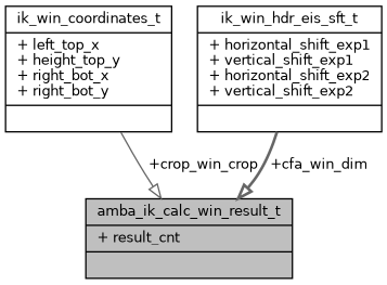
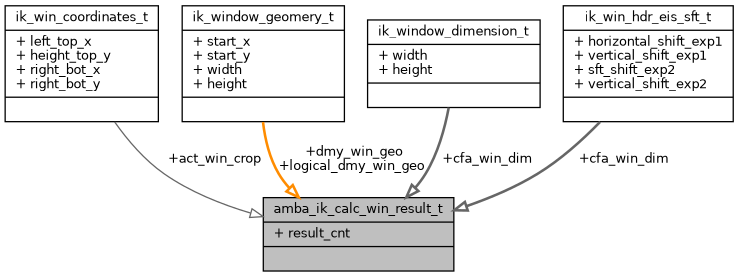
  digraph {
    node [color=black fontname=Helvetica fontsize=10 shape=record]
    edge [arrowhead=onormal color=gray40 fontname=Helvetica fontsize=10 labelfontname=Helvetica labelfontsize=10 style=bold]
    n1 [fillcolor=grey75 fontcolor=black height=0.2 label="{amba_ik_calc_win_result_t\n|+ result_cnt\l|}" style=filled width=0.4]
    n2 [height=0.2 label="{ik_win_coordinates_t\n|+ left_top_x\l+ height_top_y\l+ right_bot_x\l+ right_bot_y\l|}" width=0.4]
-   n5 [height=0.2 label="{ik_win_hdr_eis_sft_t\n|+ horizontal_shift_exp1\l+ vertical_shift_exp1\l+ horizontal_shift_exp2\l+ vertical_shift_exp2\l|}" width=0.4]
-   n2 -> n1 [label=" +crop_win_crop" style=solid]
+   n3 [height=0.2 label="{ik_window_geomery_t\n|+ start_x\l+ start_y\l+ width\l+ height\l|}" width=0.4]
+   n4 [height=0.2 label="{ik_window_dimension_t\n|+ width\l+ height\l|}" width=0.4]
+   n5 [height=0.2 label="{ik_win_hdr_eis_sft_t\n|+ horizontal_shift_exp1\l+ vertical_shift_exp1\l+ sft_shift_exp2\l+ vertical_shift_exp2\l|}" width=0.4]
+   n2 -> n1 [label=" +act_win_crop" style=solid]
+   n3 -> n1 [color=darkorange label=" +dmy_win_geo\n+logical_dmy_win_geo"]
+   n4 -> n1 [label=" +cfa_win_dim"]
    n5 -> n1 [label=" +cfa_win_dim"]
  }
